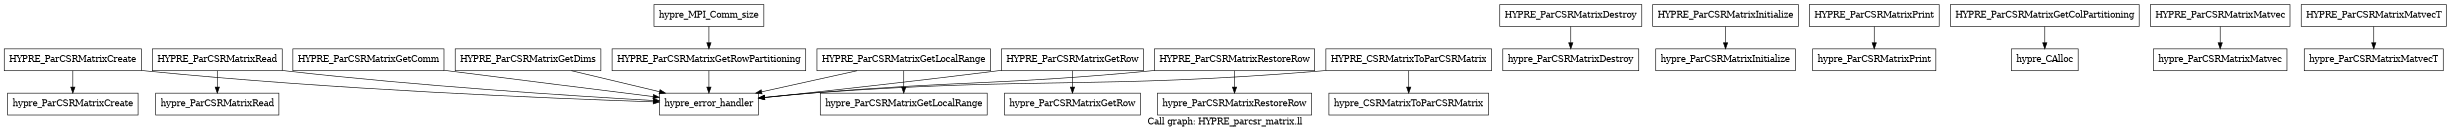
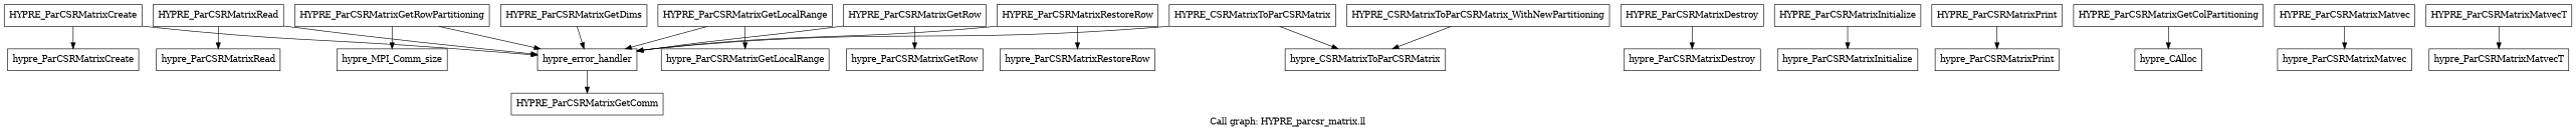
  digraph {
    label="Call graph: HYPRE_parcsr_matrix.ll"
    node [shape=record]
    n1 [label="{hypre_error_handler}"]
    n2 [label="{HYPRE_ParCSRMatrixCreate}"]
    n3 [label="{hypre_ParCSRMatrixCreate}"]
    n4 [label="{HYPRE_ParCSRMatrixDestroy}"]
    n5 [label="{hypre_ParCSRMatrixDestroy}"]
    n6 [label="{HYPRE_ParCSRMatrixInitialize}"]
    n7 [label="{hypre_ParCSRMatrixInitialize}"]
    n8 [label="{HYPRE_ParCSRMatrixRead}"]
    n9 [label="{hypre_ParCSRMatrixRead}"]
    n10 [label="{HYPRE_ParCSRMatrixPrint}"]
    n11 [label="{hypre_ParCSRMatrixPrint}"]
    n12 [label="{HYPRE_ParCSRMatrixGetComm}"]
    n13 [label="{HYPRE_ParCSRMatrixGetDims}"]
    n14 [label="{HYPRE_ParCSRMatrixGetRowPartitioning}"]
    n15 [label="{hypre_MPI_Comm_size}"]
    n16 [label="{hypre_CAlloc}"]
    n17 [label="{HYPRE_ParCSRMatrixGetColPartitioning}"]
    n18 [label="{HYPRE_ParCSRMatrixGetLocalRange}"]
    n19 [label="{hypre_ParCSRMatrixGetLocalRange}"]
    n20 [label="{HYPRE_ParCSRMatrixGetRow}"]
    n21 [label="{hypre_ParCSRMatrixGetRow}"]
    n22 [label="{HYPRE_ParCSRMatrixRestoreRow}"]
    n23 [label="{hypre_ParCSRMatrixRestoreRow}"]
    n24 [label="{HYPRE_CSRMatrixToParCSRMatrix}"]
    n25 [label="{hypre_CSRMatrixToParCSRMatrix}"]
+   n26 [label="{HYPRE_CSRMatrixToParCSRMatrix_WithNewPartitioning}"]
    n27 [label="{HYPRE_ParCSRMatrixMatvec}"]
    n28 [label="{hypre_ParCSRMatrixMatvec}"]
    n29 [label="{HYPRE_ParCSRMatrixMatvecT}"]
    n30 [label="{hypre_ParCSRMatrixMatvecT}"]
    n2 -> n1
    n2 -> n3
    n4 -> n5
    n6 -> n7
    n8 -> n1
    n8 -> n9
    n10 -> n11
-   n12 -> n1
+   n1 -> n12
    n13 -> n1
    n14 -> n1
-   n15 -> n14
+   n14 -> n15
    n17 -> n16
    n18 -> n1
    n18 -> n19
    n20 -> n1
    n20 -> n21
    n22 -> n1
    n22 -> n23
    n24 -> n1
    n24 -> n25
+   n26 -> n25
    n27 -> n28
    n29 -> n30
  }
